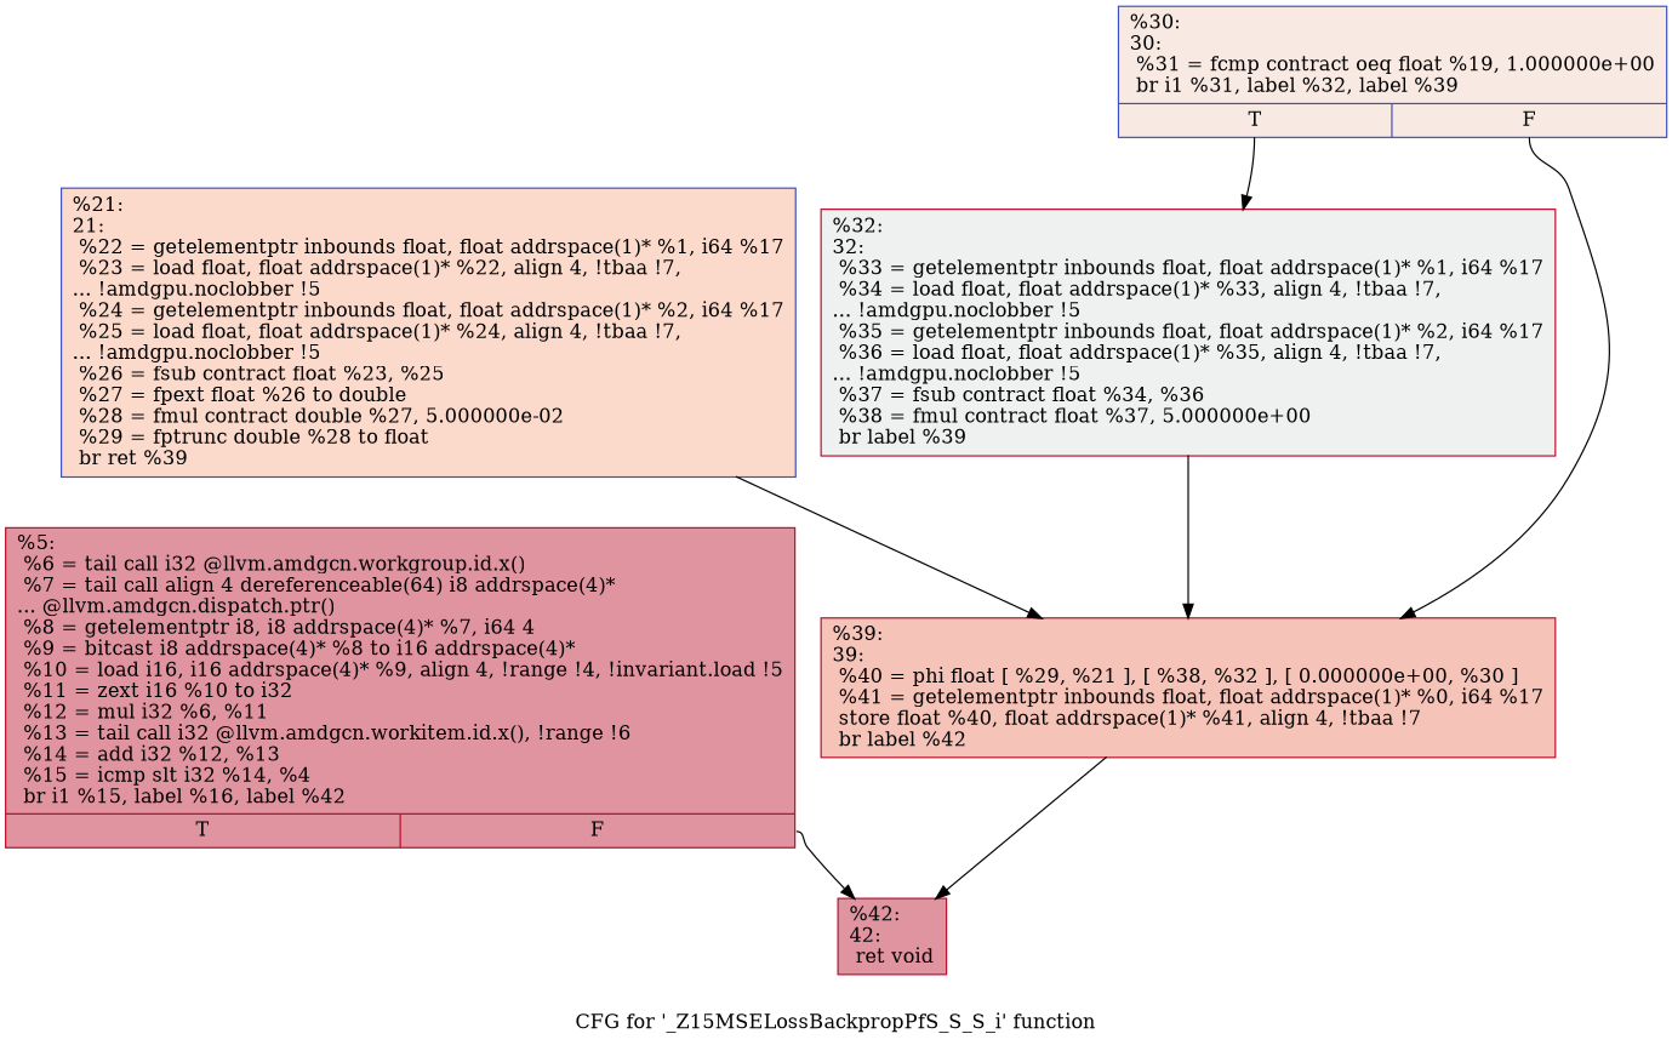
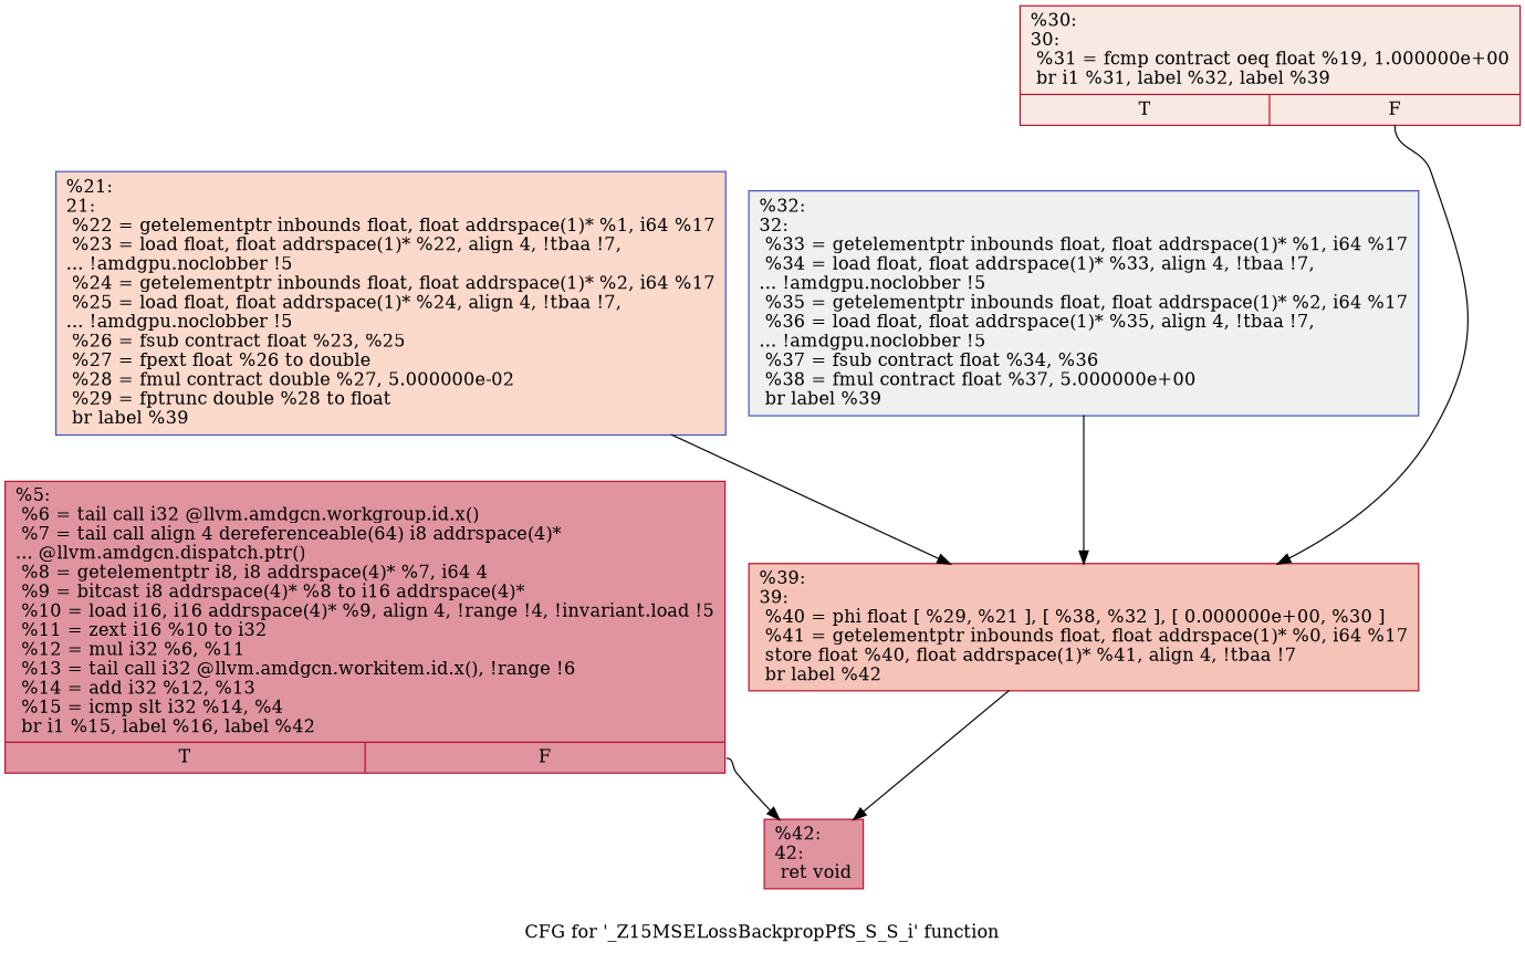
  digraph {
    label="CFG for '_Z15MSELossBackpropPfS_S_S_i' function"
    node [color="#b70d28ff" fillcolor="#b70d2870" shape=record style=filled]
    n1 [label="{%5:\l  %6 = tail call i32 @llvm.amdgcn.workgroup.id.x()\l  %7 = tail call align 4 dereferenceable(64) i8 addrspace(4)*\l... @llvm.amdgcn.dispatch.ptr()\l  %8 = getelementptr i8, i8 addrspace(4)* %7, i64 4\l  %9 = bitcast i8 addrspace(4)* %8 to i16 addrspace(4)*\l  %10 = load i16, i16 addrspace(4)* %9, align 4, !range !4, !invariant.load !5\l  %11 = zext i16 %10 to i32\l  %12 = mul i32 %6, %11\l  %13 = tail call i32 @llvm.amdgcn.workitem.id.x(), !range !6\l  %14 = add i32 %12, %13\l  %15 = icmp slt i32 %14, %4\l  br i1 %15, label %16, label %42\l|{<s0>T|<s1>F}}"]
    n2 [label="{%42:\l42:                                               \l  ret void\l}"]
-   n3 [color="#3d50c3ff" fillcolor="#f7a88970" label="{%21:\l21:                                               \l  %22 = getelementptr inbounds float, float addrspace(1)* %1, i64 %17\l  %23 = load float, float addrspace(1)* %22, align 4, !tbaa !7,\l... !amdgpu.noclobber !5\l  %24 = getelementptr inbounds float, float addrspace(1)* %2, i64 %17\l  %25 = load float, float addrspace(1)* %24, align 4, !tbaa !7,\l... !amdgpu.noclobber !5\l  %26 = fsub contract float %23, %25\l  %27 = fpext float %26 to double\l  %28 = fmul contract double %27, 5.000000e-02\l  %29 = fptrunc double %28 to float\l  br ret %39\l}"]
+   n3 [color="#3d50c3ff" fillcolor="#f7a88970" label="{%21:\l21:                                               \l  %22 = getelementptr inbounds float, float addrspace(1)* %1, i64 %17\l  %23 = load float, float addrspace(1)* %22, align 4, !tbaa !7,\l... !amdgpu.noclobber !5\l  %24 = getelementptr inbounds float, float addrspace(1)* %2, i64 %17\l  %25 = load float, float addrspace(1)* %24, align 4, !tbaa !7,\l... !amdgpu.noclobber !5\l  %26 = fsub contract float %23, %25\l  %27 = fpext float %26 to double\l  %28 = fmul contract double %27, 5.000000e-02\l  %29 = fptrunc double %28 to float\l  br label %39\l}"]
    n4 [fillcolor="#e8765c70" label="{%39:\l39:                                               \l  %40 = phi float [ %29, %21 ], [ %38, %32 ], [ 0.000000e+00, %30 ]\l  %41 = getelementptr inbounds float, float addrspace(1)* %0, i64 %17\l  store float %40, float addrspace(1)* %41, align 4, !tbaa !7\l  br label %42\l}"]
-   n5 [color="#3d50c3ff" fillcolor="#efcebd70" label="{%30:\l30:                                               \l  %31 = fcmp contract oeq float %19, 1.000000e+00\l  br i1 %31, label %32, label %39\l|{<s0>T|<s1>F}}"]
-   n6 [fillcolor="#dbdcde70" label="{%32:\l32:                                               \l  %33 = getelementptr inbounds float, float addrspace(1)* %1, i64 %17\l  %34 = load float, float addrspace(1)* %33, align 4, !tbaa !7,\l... !amdgpu.noclobber !5\l  %35 = getelementptr inbounds float, float addrspace(1)* %2, i64 %17\l  %36 = load float, float addrspace(1)* %35, align 4, !tbaa !7,\l... !amdgpu.noclobber !5\l  %37 = fsub contract float %34, %36\l  %38 = fmul contract float %37, 5.000000e+00\l  br label %39\l}"]
+   n5 [fillcolor="#efcebd70" label="{%30:\l30:                                               \l  %31 = fcmp contract oeq float %19, 1.000000e+00\l  br i1 %31, label %32, label %39\l|{<s0>T|<s1>F}}"]
+   n6 [color="#3d50c3ff" fillcolor="#dbdcde70" label="{%32:\l32:                                               \l  %33 = getelementptr inbounds float, float addrspace(1)* %1, i64 %17\l  %34 = load float, float addrspace(1)* %33, align 4, !tbaa !7,\l... !amdgpu.noclobber !5\l  %35 = getelementptr inbounds float, float addrspace(1)* %2, i64 %17\l  %36 = load float, float addrspace(1)* %35, align 4, !tbaa !7,\l... !amdgpu.noclobber !5\l  %37 = fsub contract float %34, %36\l  %38 = fmul contract float %37, 5.000000e+00\l  br label %39\l}"]
    n1 -> n2 [tailport=s1]
    n3 -> n4
    n4 -> n2
    n5 -> n4 [tailport=s1]
-   n5 -> n6 [tailport=s0]
    n6 -> n4
  }
